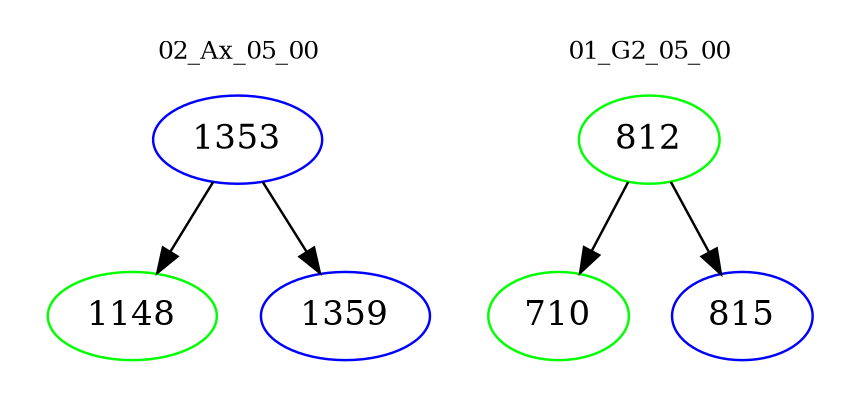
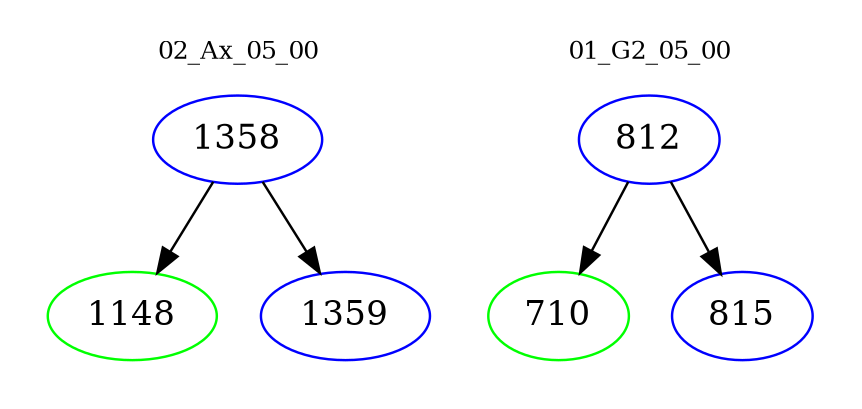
  digraph {
    node [color=blue]
    edge [color=black]
-   n1 [label=1353]
+   n1 [label=1358]
    n2 [color=green label=1148]
    n3 [label=1359]
-   n4 [color=green label=812]
+   n4 [label=812]
    n5 [color=green label=710]
    n6 [label=815]
    subgraph cluster_1 {
      color=white
      fontsize=10
      label="02_Ax_05_00"
      n1
      n2
      n3
    }
    subgraph cluster_2 {
      color=white
      fontsize=10
      label="01_G2_05_00"
      n4
      n5
      n6
    }
    n1 -> n2
    n1 -> n3
    n4 -> n5
    n4 -> n6
  }
